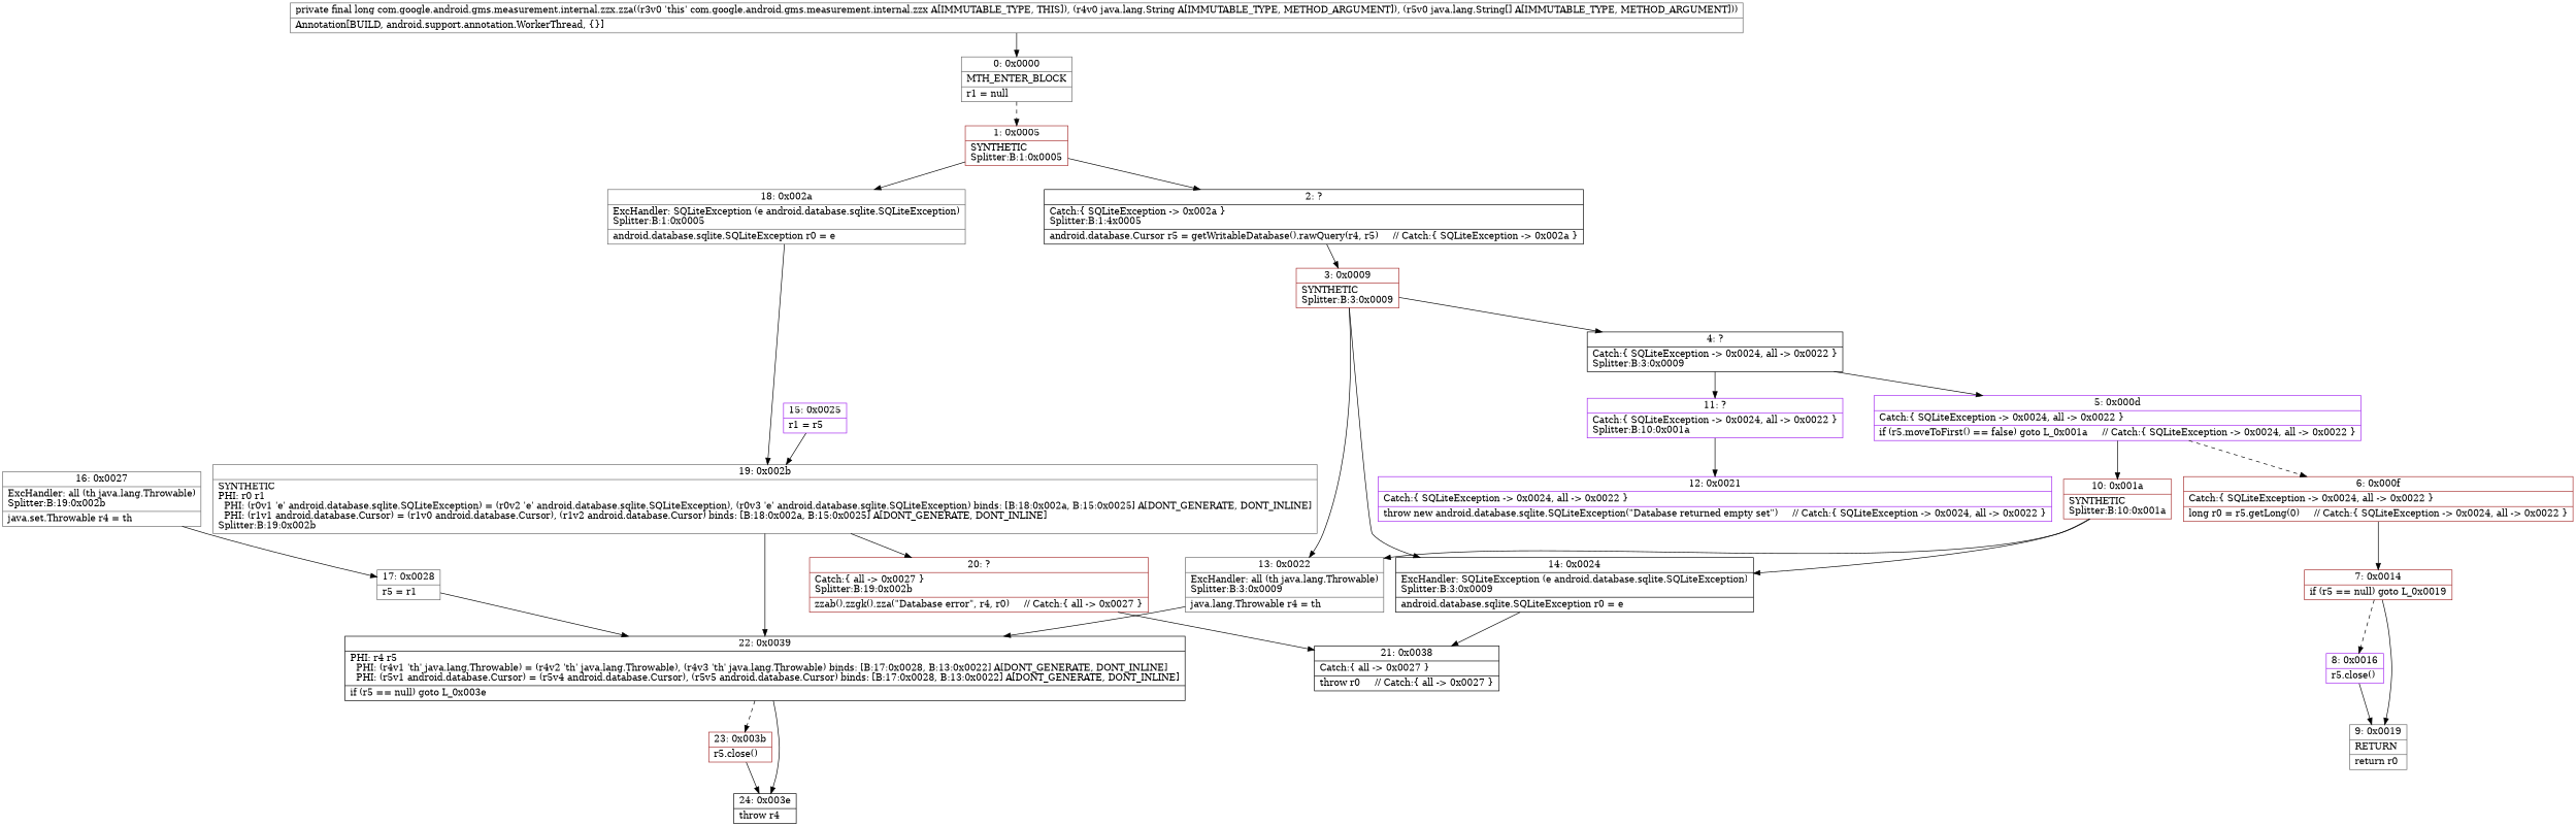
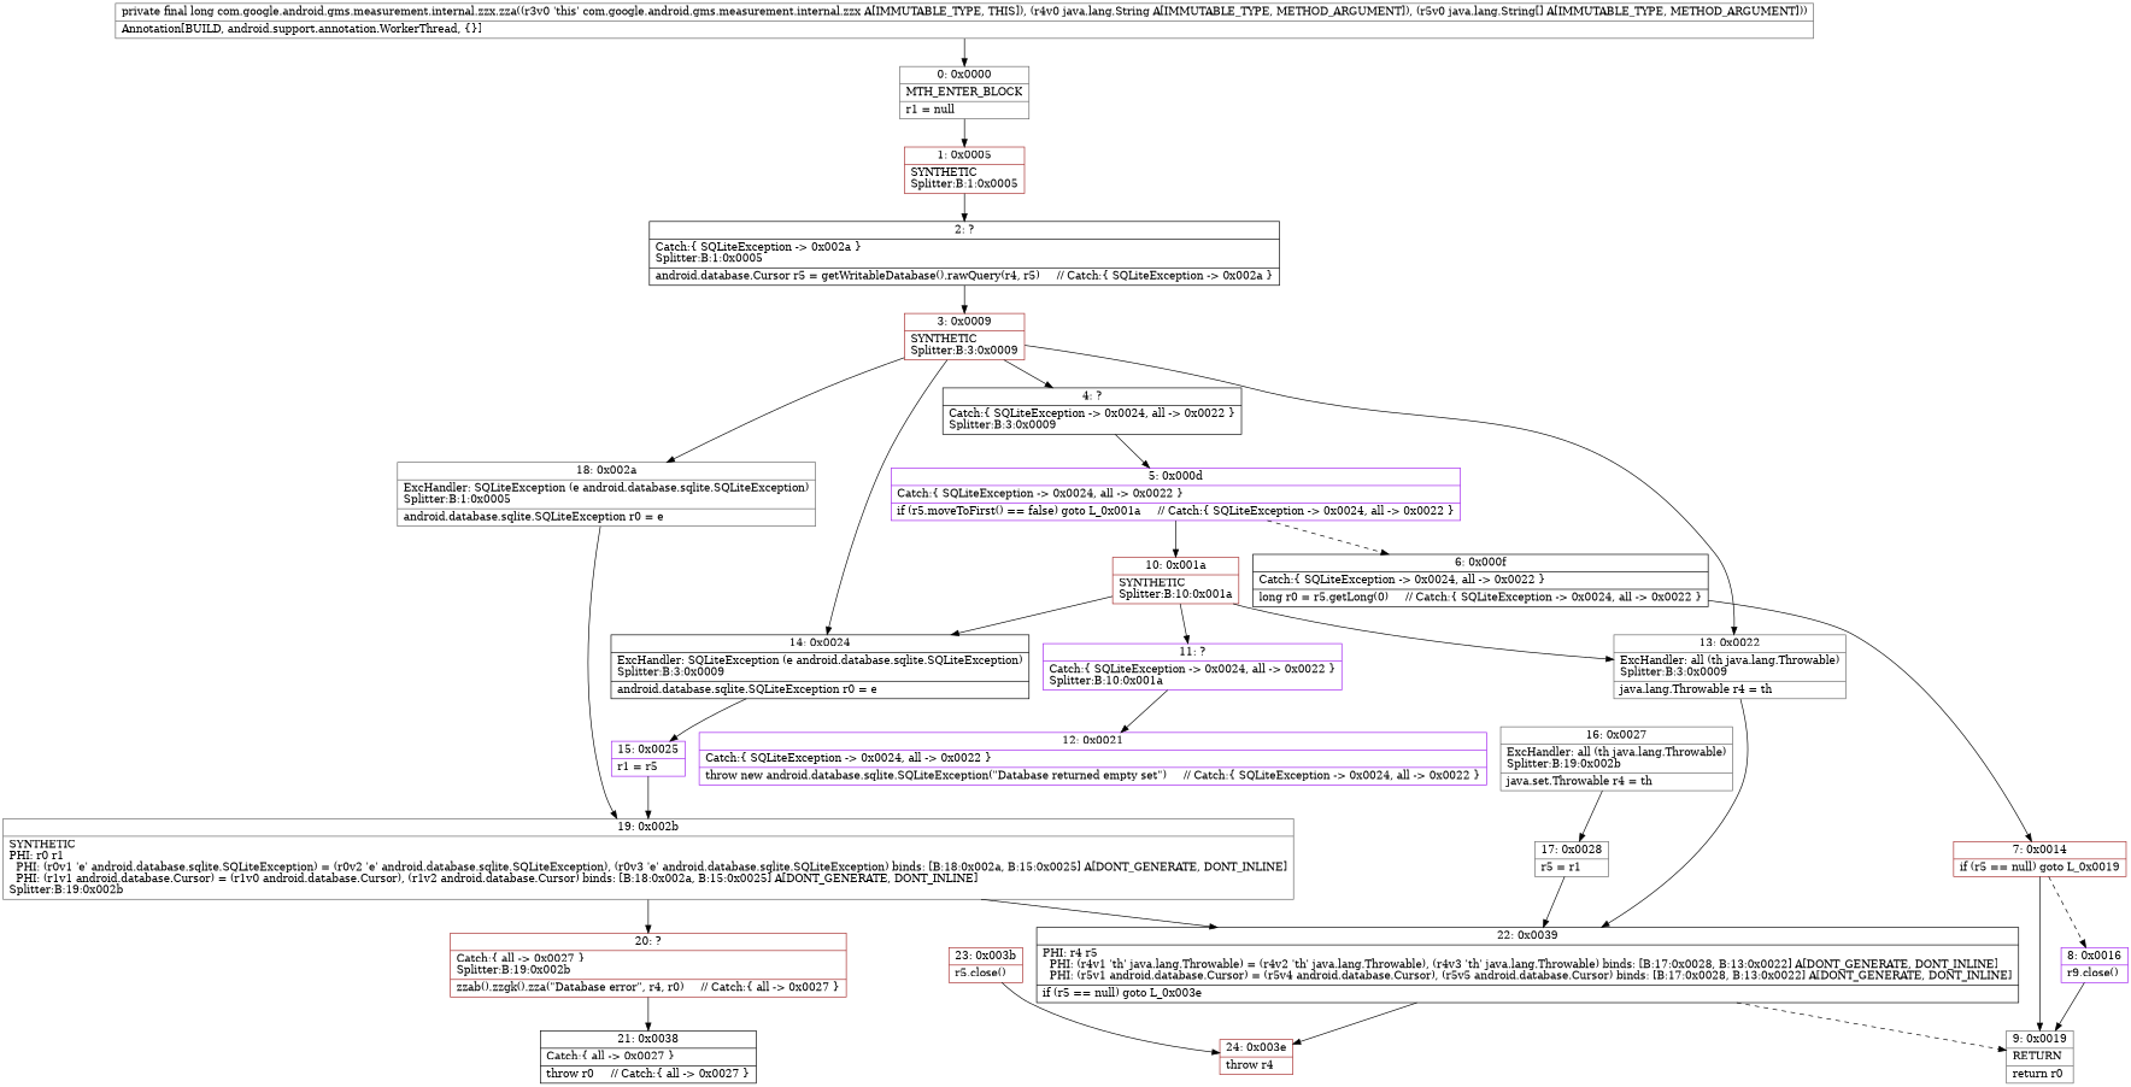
  digraph {
    node [color=gray40 shape=record]
    n1 [label="{0\:\ 0x0000|MTH_ENTER_BLOCK\l|r1 = null\l}"]
    n2 [color=brown label="{1\:\ 0x0005|SYNTHETIC\lSplitter:B:1:0x0005\l}"]
-   n3 [color=black label="{2\:\ ?|Catch:\{ SQLiteException \-\> 0x002a \}\lSplitter:B:1:4x0005\l|android.database.Cursor r5 = getWritableDatabase().rawQuery(r4, r5)     \/\/ Catch:\{ SQLiteException \-\> 0x002a \}\l}"]
+   n3 [color=black label="{2\:\ ?|Catch:\{ SQLiteException \-\> 0x002a \}\lSplitter:B:1:0x0005\l|android.database.Cursor r5 = getWritableDatabase().rawQuery(r4, r5)     \/\/ Catch:\{ SQLiteException \-\> 0x002a \}\l}"]
    n4 [label="{18\:\ 0x002a|ExcHandler: SQLiteException (e android.database.sqlite.SQLiteException)\lSplitter:B:1:0x0005\l|android.database.sqlite.SQLiteException r0 = e\l}"]
    n5 [color=brown label="{3\:\ 0x0009|SYNTHETIC\lSplitter:B:3:0x0009\l}"]
    n6 [label="{19\:\ 0x002b|SYNTHETIC\lPHI: r0 r1 \l  PHI: (r0v1 'e' android.database.sqlite.SQLiteException) = (r0v2 'e' android.database.sqlite.SQLiteException), (r0v3 'e' android.database.sqlite.SQLiteException) binds: [B:18:0x002a, B:15:0x0025] A[DONT_GENERATE, DONT_INLINE]\l  PHI: (r1v1 android.database.Cursor) = (r1v0 android.database.Cursor), (r1v2 android.database.Cursor) binds: [B:18:0x002a, B:15:0x0025] A[DONT_GENERATE, DONT_INLINE]\lSplitter:B:19:0x002b\l}"]
    n7 [color=black label="{4\:\ ?|Catch:\{ SQLiteException \-\> 0x0024, all \-\> 0x0022 \}\lSplitter:B:3:0x0009\l}"]
    n8 [label="{13\:\ 0x0022|ExcHandler: all (th java.lang.Throwable)\lSplitter:B:3:0x0009\l|java.lang.Throwable r4 = th\l}"]
    n9 [color=black label="{14\:\ 0x0024|ExcHandler: SQLiteException (e android.database.sqlite.SQLiteException)\lSplitter:B:3:0x0009\l|android.database.sqlite.SQLiteException r0 = e\l}"]
    n10 [color=purple label="{5\:\ 0x000d|Catch:\{ SQLiteException \-\> 0x0024, all \-\> 0x0022 \}\l|if (r5.moveToFirst() == false) goto L_0x001a     \/\/ Catch:\{ SQLiteException \-\> 0x0024, all \-\> 0x0022 \}\l}"]
    n11 [color=black label="{22\:\ 0x0039|PHI: r4 r5 \l  PHI: (r4v1 'th' java.lang.Throwable) = (r4v2 'th' java.lang.Throwable), (r4v3 'th' java.lang.Throwable) binds: [B:17:0x0028, B:13:0x0022] A[DONT_GENERATE, DONT_INLINE]\l  PHI: (r5v1 android.database.Cursor) = (r5v4 android.database.Cursor), (r5v5 android.database.Cursor) binds: [B:17:0x0028, B:13:0x0022] A[DONT_GENERATE, DONT_INLINE]\l|if (r5 == null) goto L_0x003e\l}"]
    n12 [color=purple label="{15\:\ 0x0025|r1 = r5\l}"]
-   n13 [color=brown label="{6\:\ 0x000f|Catch:\{ SQLiteException \-\> 0x0024, all \-\> 0x0022 \}\l|long r0 = r5.getLong(0)     \/\/ Catch:\{ SQLiteException \-\> 0x0024, all \-\> 0x0022 \}\l}"]
+   n13 [color=black label="{6\:\ 0x000f|Catch:\{ SQLiteException \-\> 0x0024, all \-\> 0x0022 \}\l|long r0 = r5.getLong(0)     \/\/ Catch:\{ SQLiteException \-\> 0x0024, all \-\> 0x0022 \}\l}"]
    n14 [color=brown label="{10\:\ 0x001a|SYNTHETIC\lSplitter:B:10:0x001a\l}"]
    n15 [color=brown label="{7\:\ 0x0014|if (r5 == null) goto L_0x0019\l}"]
    n16 [color=purple label="{11\:\ ?|Catch:\{ SQLiteException \-\> 0x0024, all \-\> 0x0022 \}\lSplitter:B:10:0x001a\l}"]
-   n17 [color=purple label="{8\:\ 0x0016|r5.close()\l}"]
+   n17 [color=purple label="{8\:\ 0x0016|r9.close()\l}"]
    n18 [label="{9\:\ 0x0019|RETURN\l|return r0\l}"]
    n19 [color=purple label="{12\:\ 0x0021|Catch:\{ SQLiteException \-\> 0x0024, all \-\> 0x0022 \}\l|throw new android.database.sqlite.SQLiteException(\"Database returned empty set\")     \/\/ Catch:\{ SQLiteException \-\> 0x0024, all \-\> 0x0022 \}\l}"]
    n20 [color=brown label="{23\:\ 0x003b|r5.close()\l}"]
-   n21 [color=black label="{24\:\ 0x003e|throw r4\l}"]
+   n21 [color=brown label="{24\:\ 0x003e|throw r4\l}"]
    n22 [color=brown label="{20\:\ ?|Catch:\{ all \-\> 0x0027 \}\lSplitter:B:19:0x002b\l|zzab().zzgk().zza(\"Database error\", r4, r0)     \/\/ Catch:\{ all \-\> 0x0027 \}\l}"]
    n23 [label="{16\:\ 0x0027|ExcHandler: all (th java.lang.Throwable)\lSplitter:B:19:0x002b\l|java.set.Throwable r4 = th\l}"]
    n24 [label="{17\:\ 0x0028|r5 = r1\l}"]
    n25 [color=black label="{21\:\ 0x0038|Catch:\{ all \-\> 0x0027 \}\l|throw r0     \/\/ Catch:\{ all \-\> 0x0027 \}\l}"]
    n26 [label="{private final long com.google.android.gms.measurement.internal.zzx.zza((r3v0 'this' com.google.android.gms.measurement.internal.zzx A[IMMUTABLE_TYPE, THIS]), (r4v0 java.lang.String A[IMMUTABLE_TYPE, METHOD_ARGUMENT]), (r5v0 java.lang.String[] A[IMMUTABLE_TYPE, METHOD_ARGUMENT]))  | Annotation[BUILD, android.support.annotation.WorkerThread, \{\}]\l}"]
-   n1 -> n2 [style=dashed]
+   n1 -> n2
    n2 -> n3
-   n2 -> n4
+   n5 -> n4
    n3 -> n5
    n4 -> n6
    n5 -> n7
    n5 -> n8
    n5 -> n9
    n6 -> n11
    n6 -> n22
    n7 -> n10
    n8 -> n11
-   n9 -> n25
+   n9 -> n12
    n10 -> n13 [style=dashed]
    n10 -> n14
-   n11 -> n20 [style=dashed]
+   n11 -> n18 [style=dashed]
    n11 -> n21
    n12 -> n6
    n13 -> n15
    n14 -> n8
    n14 -> n9
-   n7 -> n16
+   n14 -> n16
    n15 -> n17 [style=dashed]
    n15 -> n18
    n16 -> n19
    n17 -> n18
    n20 -> n21
    n22 -> n25
    n23 -> n24
    n24 -> n11
    n26 -> n1
  }
